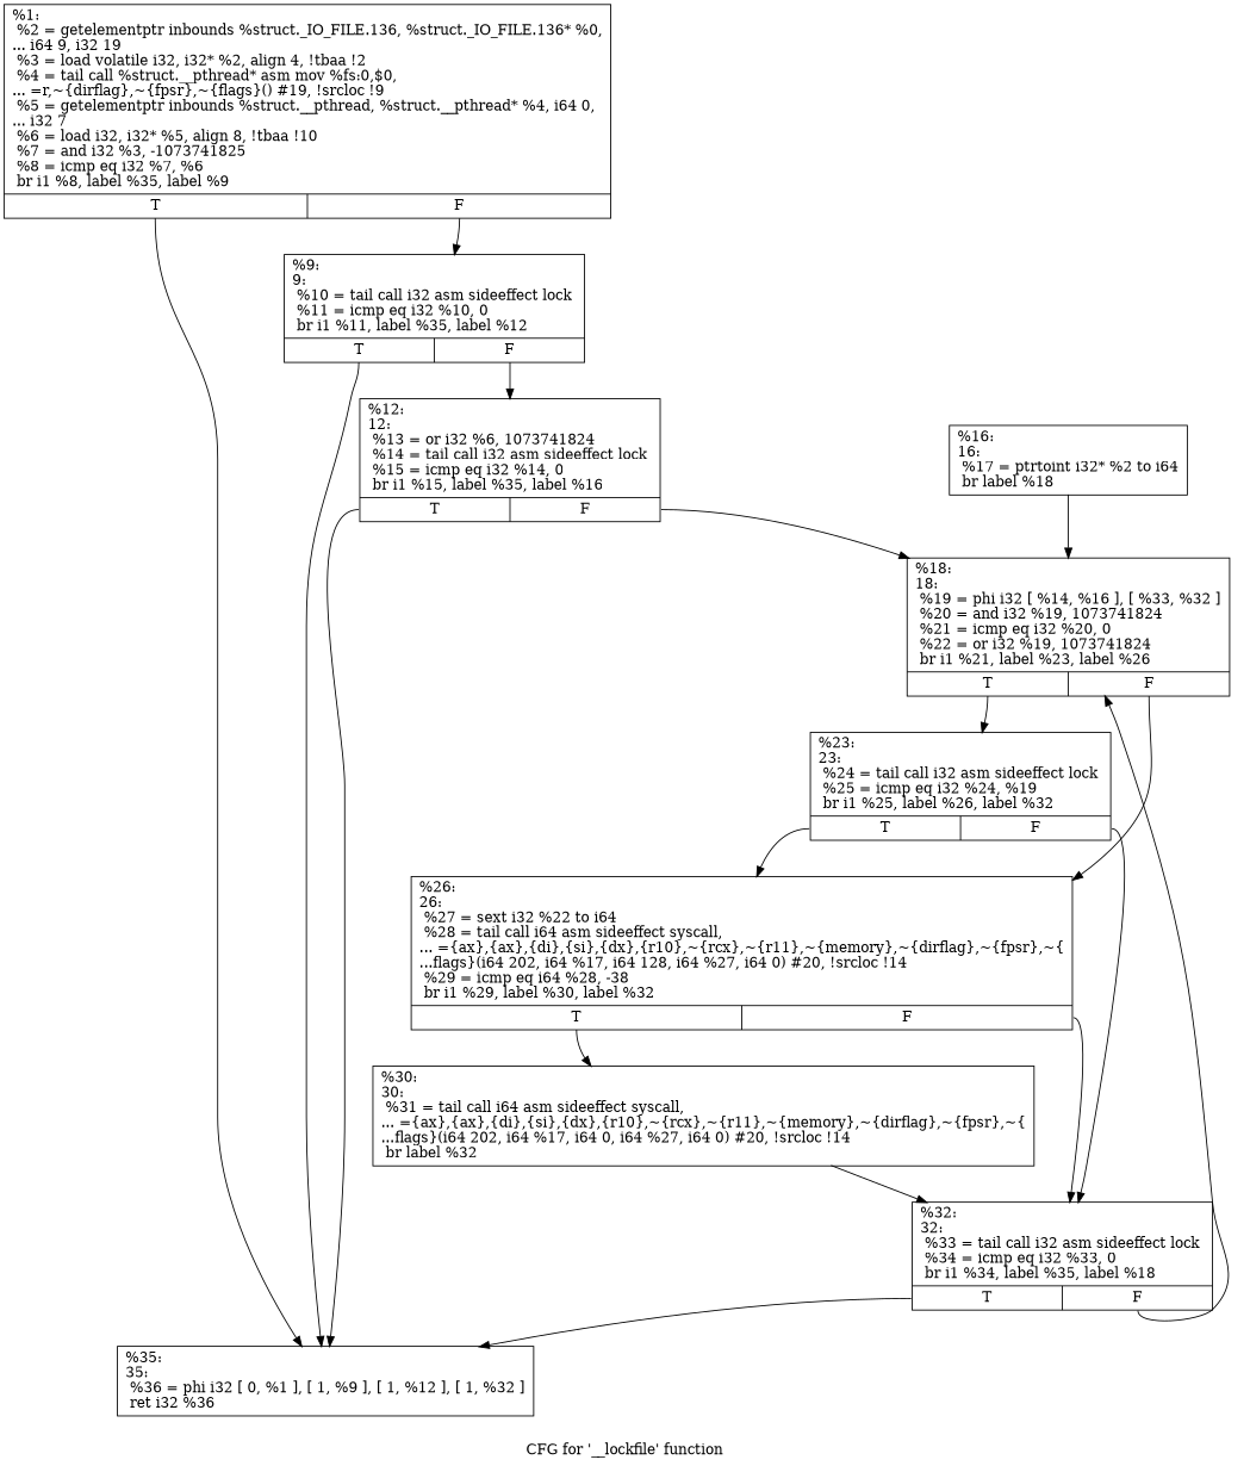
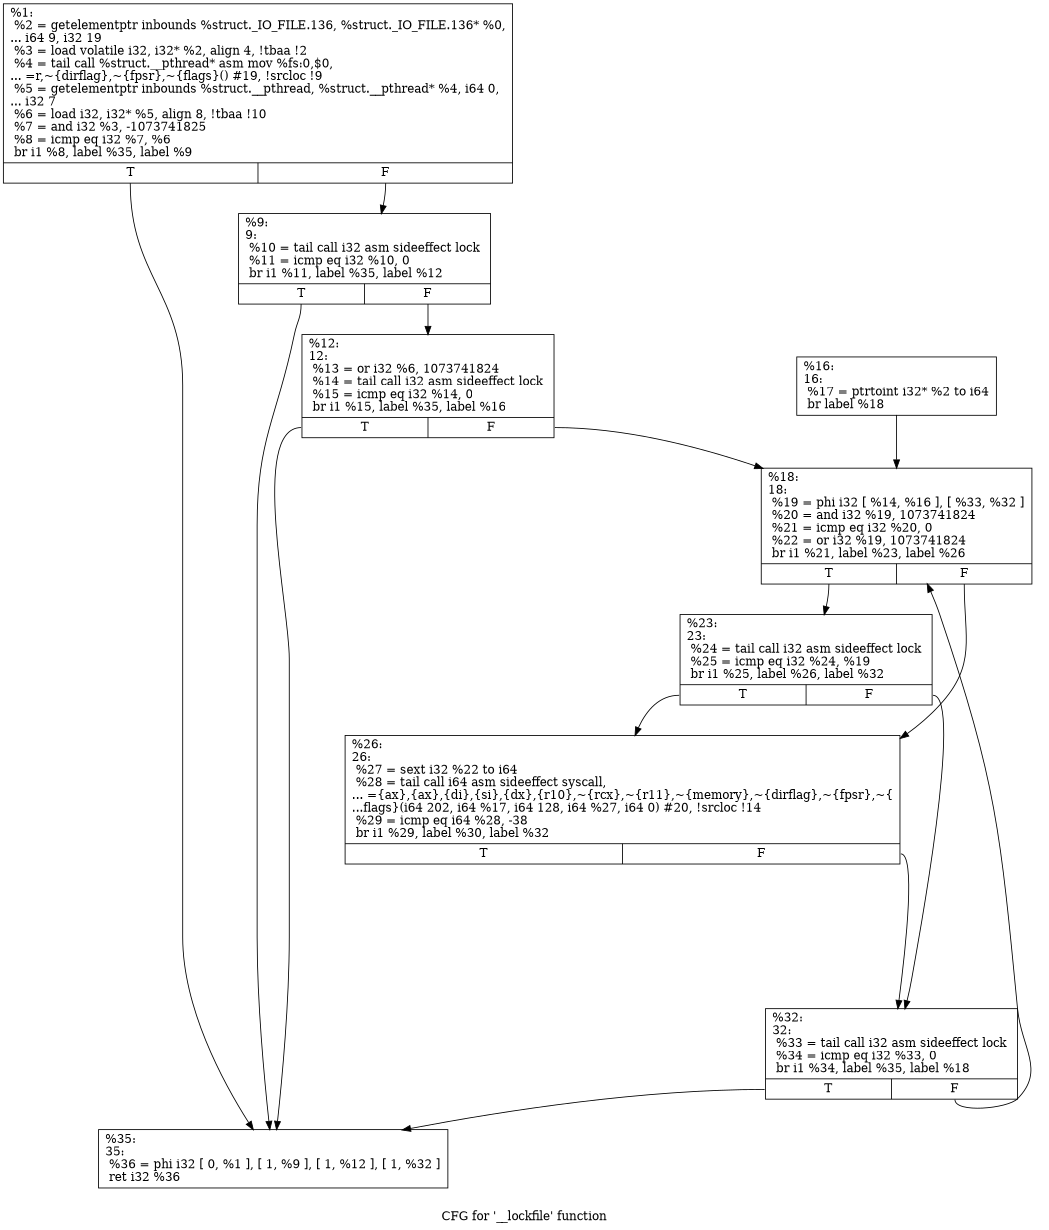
  digraph {
    label="CFG for '__lockfile' function"
    node [shape=record]
    edge [tailport=s0]
    n1 [label="{%1:\l  %2 = getelementptr inbounds %struct._IO_FILE.136, %struct._IO_FILE.136* %0,\l... i64 9, i32 19\l  %3 = load volatile i32, i32* %2, align 4, !tbaa !2\l  %4 = tail call %struct.__pthread* asm mov %fs:0,$0,\l... =r,~\{dirflag\},~\{fpsr\},~\{flags\}() #19, !srcloc !9\l  %5 = getelementptr inbounds %struct.__pthread, %struct.__pthread* %4, i64 0,\l... i32 7\l  %6 = load i32, i32* %5, align 8, !tbaa !10\l  %7 = and i32 %3, -1073741825\l  %8 = icmp eq i32 %7, %6\l  br i1 %8, label %35, label %9\l|{<s0>T|<s1>F}}"]
    n2 [label="{%35:\l35:                                               \l  %36 = phi i32 [ 0, %1 ], [ 1, %9 ], [ 1, %12 ], [ 1, %32 ]\l  ret i32 %36\l}"]
    n3 [label="{%9:\l9:                                                \l  %10 = tail call i32 asm sideeffect lock \l  %11 = icmp eq i32 %10, 0\l  br i1 %11, label %35, label %12\l|{<s0>T|<s1>F}}"]
    n4 [label="{%12:\l12:                                               \l  %13 = or i32 %6, 1073741824\l  %14 = tail call i32 asm sideeffect lock \l  %15 = icmp eq i32 %14, 0\l  br i1 %15, label %35, label %16\l|{<s0>T|<s1>F}}"]
    n5 [label="{%18:\l18:                                               \l  %19 = phi i32 [ %14, %16 ], [ %33, %32 ]\l  %20 = and i32 %19, 1073741824\l  %21 = icmp eq i32 %20, 0\l  %22 = or i32 %19, 1073741824\l  br i1 %21, label %23, label %26\l|{<s0>T|<s1>F}}"]
    n6 [label="{%16:\l16:                                               \l  %17 = ptrtoint i32* %2 to i64\l  br label %18\l}"]
    n7 [label="{%23:\l23:                                               \l  %24 = tail call i32 asm sideeffect lock \l  %25 = icmp eq i32 %24, %19\l  br i1 %25, label %26, label %32\l|{<s0>T|<s1>F}}"]
    n8 [label="{%26:\l26:                                               \l  %27 = sext i32 %22 to i64\l  %28 = tail call i64 asm sideeffect syscall,\l... =\{ax\},\{ax\},\{di\},\{si\},\{dx\},\{r10\},~\{rcx\},~\{r11\},~\{memory\},~\{dirflag\},~\{fpsr\},~\{\l...flags\}(i64 202, i64 %17, i64 128, i64 %27, i64 0) #20, !srcloc !14\l  %29 = icmp eq i64 %28, -38\l  br i1 %29, label %30, label %32\l|{<s0>T|<s1>F}}"]
    n9 [label="{%32:\l32:                                               \l  %33 = tail call i32 asm sideeffect lock \l  %34 = icmp eq i32 %33, 0\l  br i1 %34, label %35, label %18\l|{<s0>T|<s1>F}}"]
-   n10 [label="{%30:\l30:                                               \l  %31 = tail call i64 asm sideeffect syscall,\l... =\{ax\},\{ax\},\{di\},\{si\},\{dx\},\{r10\},~\{rcx\},~\{r11\},~\{memory\},~\{dirflag\},~\{fpsr\},~\{\l...flags\}(i64 202, i64 %17, i64 0, i64 %27, i64 0) #20, !srcloc !14\l  br label %32\l}"]
    n1 -> n2
    n1 -> n3 [tailport=s1]
    n3 -> n2
    n3 -> n4 [tailport=s1]
    n4 -> n2
    n4 -> n5 [tailport=s1]
    n5 -> n7
    n5 -> n8 [tailport=s1]
    n6 -> n5
    n7 -> n8
    n7 -> n9 [tailport=s1]
    n8 -> n9 [tailport=s1]
-   n8 -> n10
    n9 -> n2
    n9 -> n5 [tailport=s1]
-   n10 -> n9
  }
